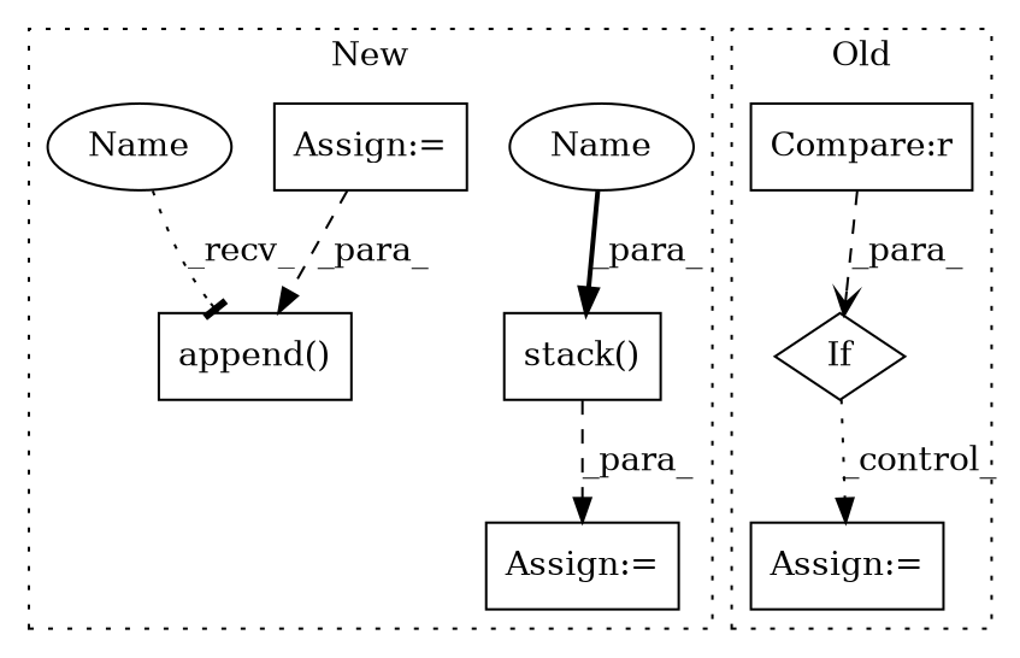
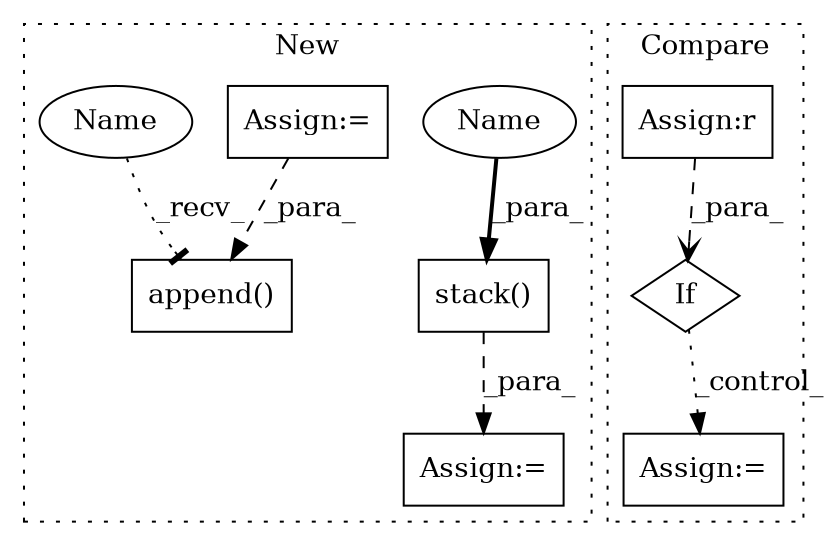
  digraph {
    node [a=68 l=3 shape=box]
    edge [arrowhead=normal style=dashed]
    n1 [a=75 l="12,8" label="stack()" s="11314,11344"]
    n2 [a=75 l="47,18" label="append()" s="11166,11261"]
    n3 [label="Assign:=" s=10932]
    n4 [label="Assign:=" s=11311]
    n5 [a=87 l=18 label=Name s=11326 shape=ellipse]
    n6 [a=87 l=18 label=Name s=11166 shape=ellipse]
    n7 [a=96 l="3,14" label=If s="10116,10153" shape=diamond]
    n8 [label="Assign:=" s=10168]
-   n9 [a=40 l=34 label="Compare:r" s=10119]
+   n9 [a=40 l=34 label="Assign:r" s=10119]
    subgraph cluster_1 {
      label=New
      style=dotted
      n1
      n2
      n3
      n4
      n5
      n6
    }
    subgraph cluster_2 {
-     label=Old
+     label=Compare
      style=dotted
      n7
      n8
      n9
    }
    n1 -> n4 [label=_para_]
    n3 -> n2 [label=_para_]
    n5 -> n1 [label=_para_ style=bold]
    n6 -> n2 [arrowhead=tee label=_recv_ style=dotted]
    n7 -> n8 [label=_control_ style=dotted]
    n9 -> n7 [arrowhead=vee label=_para_]
  }
